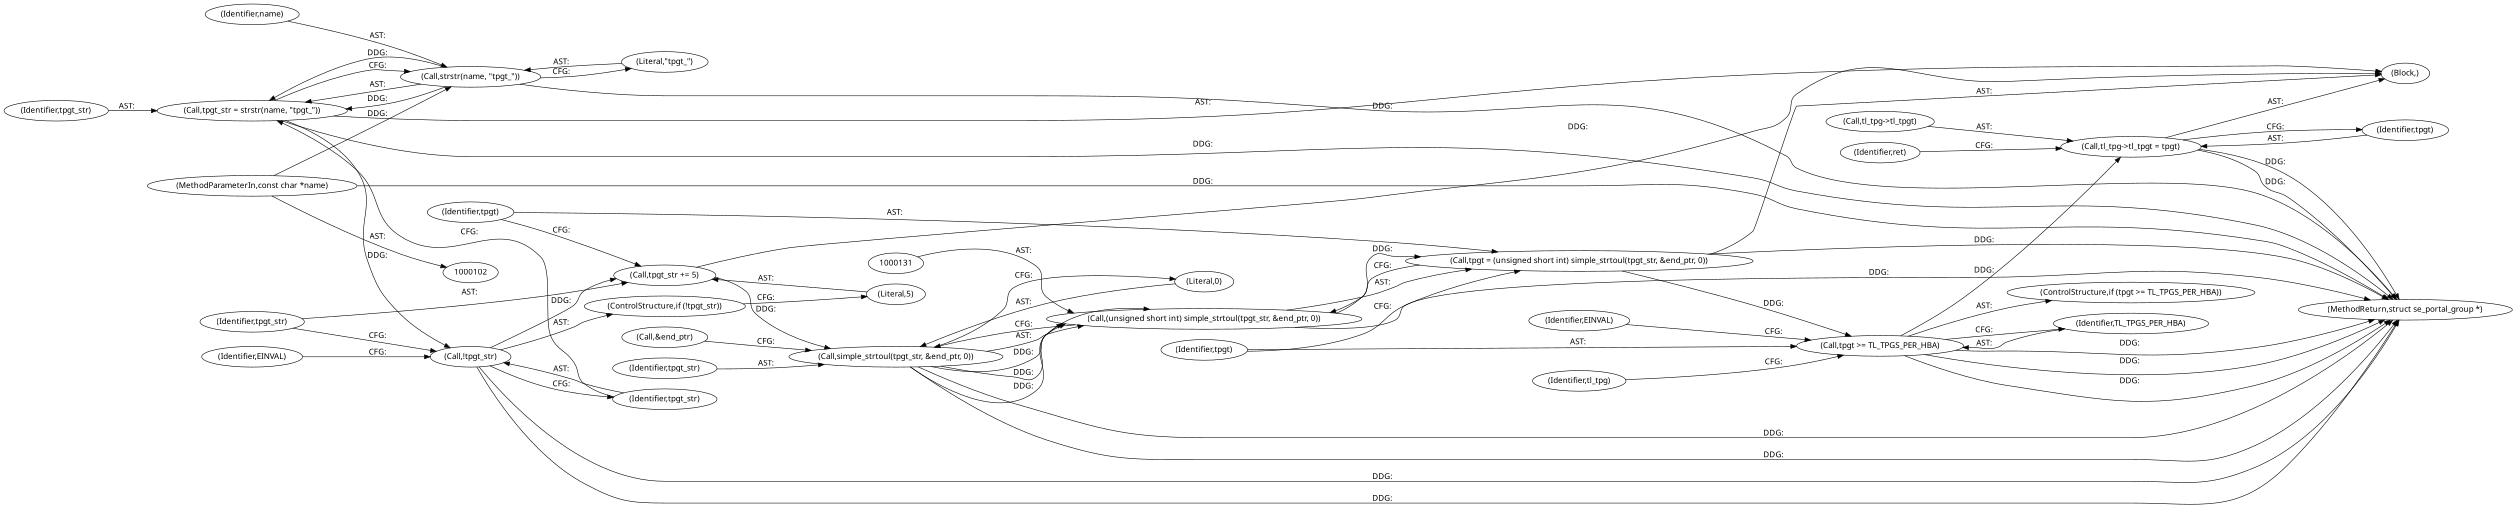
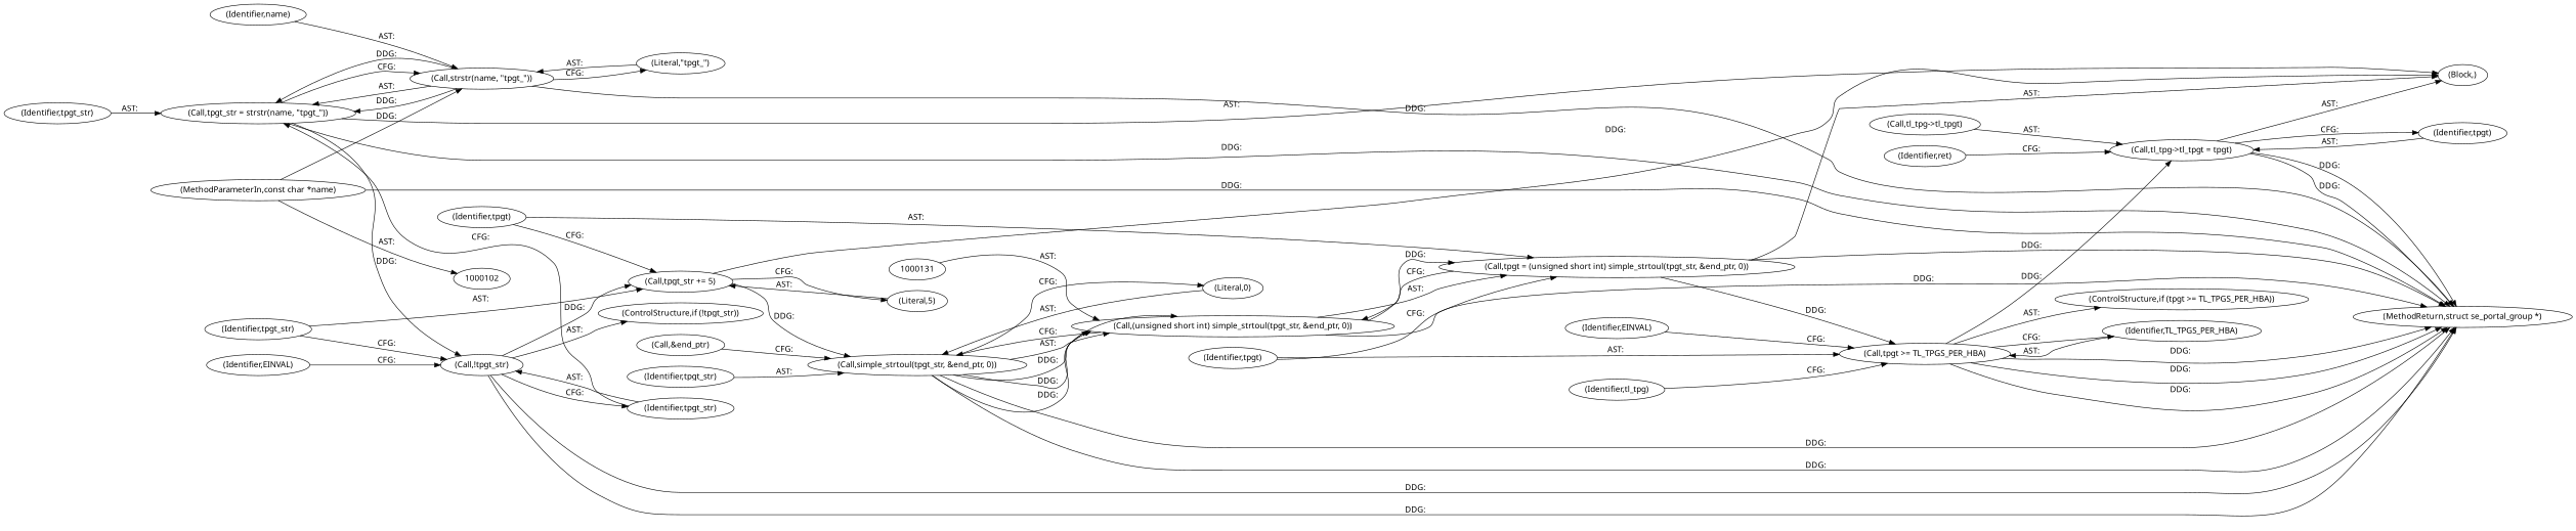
  digraph {
    fontname="Noto Sans"
    rankdir=LR
    node [fontname="Noto Sans"]
    edge [fontname="Noto Sans"]
    n1 [label="(Call,tpgt_str = strstr(name, \"tpgt_\"))"]
    n2 [label="(Call,strstr(name, \"tpgt_\"))"]
    n3 [label="(Call,!tpgt_str)"]
    n4 [label="(MethodReturn,struct se_portal_group *)"]
    n5 [label="(Block,)"]
    n6 [label="(Literal,\"tpgt_\")"]
    n7 [label="(Call,tpgt_str += 5)"]
    n8 [label="(ControlStructure,if (!tpgt_str))"]
    n9 [label="(Identifier,tpgt_str)"]
    n10 [label="(MethodParameterIn,const char *name)"]
    1000102
    n12 [label="(Call,simple_strtoul(tpgt_str, &end_ptr, 0))"]
    n13 [label="(Literal,5)"]
    n14 [label="(Call,(unsigned short int) simple_strtoul(tpgt_str, &end_ptr, 0))"]
    n15 [label="(Literal,0)"]
    n16 [label="(Call,tpgt = (unsigned short int) simple_strtoul(tpgt_str, &end_ptr, 0))"]
    n17 [label="(Call,tpgt >= TL_TPGS_PER_HBA)"]
    n18 [label="(Call,tl_tpg->tl_tpgt = tpgt)"]
    n19 [label="(ControlStructure,if (tpgt >= TL_TPGS_PER_HBA))"]
    n20 [label="(Identifier,TL_TPGS_PER_HBA)"]
    n21 [label="(Identifier,tpgt)"]
    n22 [label="(Call,&end_ptr)"]
    n23 [label="(Call,tl_tpg->tl_tpgt)"]
    n24 [label="(Identifier,tpgt_str)"]
    n25 [label="(Identifier,tpgt_str)"]
    n26 [label="(Identifier,EINVAL)"]
    n27 [label="(Identifier,ret)"]
    n28 [label="(Identifier,name)"]
    n29 [label="(Identifier,EINVAL)"]
    n30 [label="(Identifier,tl_tpg)"]
    n31 [label="(Identifier,tpgt)"]
    n32 [label="(Identifier,tpgt)"]
    n33 [label="(Identifier,tpgt_str)"]
    1000131
    n1 -> n2 [label="CFG: "]
    n1 -> n3 [label="DDG: "]
    n1 -> n4 [label="DDG: "]
    n1 -> n5 [label="AST: "]
    n2 -> n1 [label="AST: "]
    n2 -> n1 [label="DDG: "]
    n2 -> n1 [label="DDG: "]
    n2 -> n4 [label="DDG: "]
    n2 -> n6 [label="CFG: "]
    n3 -> n4 [label="DDG: "]
    n3 -> n4 [label="DDG: "]
    n3 -> n7 [label="DDG: "]
    n3 -> n8 [label="AST: "]
    n3 -> n9 [label="CFG: "]
    n6 -> n2 [label="AST: "]
    n7 -> n5 [label="DDG: "]
    n7 -> n12 [label="DDG: "]
-   n8 -> n13 [label="CFG: "]
+   n7 -> n13 [label="CFG: "]
    n9 -> n1 [label="CFG: "]
    n9 -> n3 [label="AST: "]
    n10 -> n2 [label="DDG: "]
    n10 -> n4 [label="DDG: "]
    n10 -> 1000102 [label="AST: "]
    n12 -> n4 [label="DDG: "]
    n12 -> n4 [label="DDG: "]
    n12 -> n14 [label="AST: "]
    n12 -> n14 [label="DDG: "]
    n12 -> n14 [label="DDG: "]
    n12 -> n14 [label="DDG: "]
    n12 -> n15 [label="CFG: "]
    n13 -> n7 [label="AST: "]
    n14 -> n4 [label="DDG: "]
    n14 -> n12 [label="CFG: "]
    n14 -> n16 [label="AST: "]
    n14 -> n16 [label="DDG: "]
    n15 -> n12 [label="AST: "]
    n16 -> n4 [label="DDG: "]
    n16 -> n5 [label="AST: "]
    n16 -> n14 [label="CFG: "]
    n16 -> n17 [label="DDG: "]
    n17 -> n4 [label="DDG: "]
    n17 -> n4 [label="DDG: "]
    n17 -> n4 [label="DDG: "]
    n17 -> n18 [label="DDG: "]
    n17 -> n19 [label="AST: "]
    n17 -> n20 [label="CFG: "]
    n18 -> n4 [label="DDG: "]
    n18 -> n4 [label="DDG: "]
    n18 -> n5 [label="AST: "]
    n18 -> n21 [label="CFG: "]
    n20 -> n17 [label="AST: "]
    n21 -> n18 [label="AST: "]
    n22 -> n12 [label="CFG: "]
    n23 -> n18 [label="AST: "]
    n24 -> n1 [label="AST: "]
    n25 -> n12 [label="AST: "]
    n26 -> n17 [label="CFG: "]
    n27 -> n18 [label="CFG: "]
    n28 -> n2 [label="AST: "]
    n29 -> n3 [label="CFG: "]
    n30 -> n17 [label="CFG: "]
    n31 -> n16 [label="CFG: "]
    n31 -> n17 [label="AST: "]
    n32 -> n7 [label="CFG: "]
    n32 -> n16 [label="AST: "]
    n33 -> n3 [label="CFG: "]
    n33 -> n7 [label="AST: "]
    1000131 -> n14 [label="AST: "]
  }
